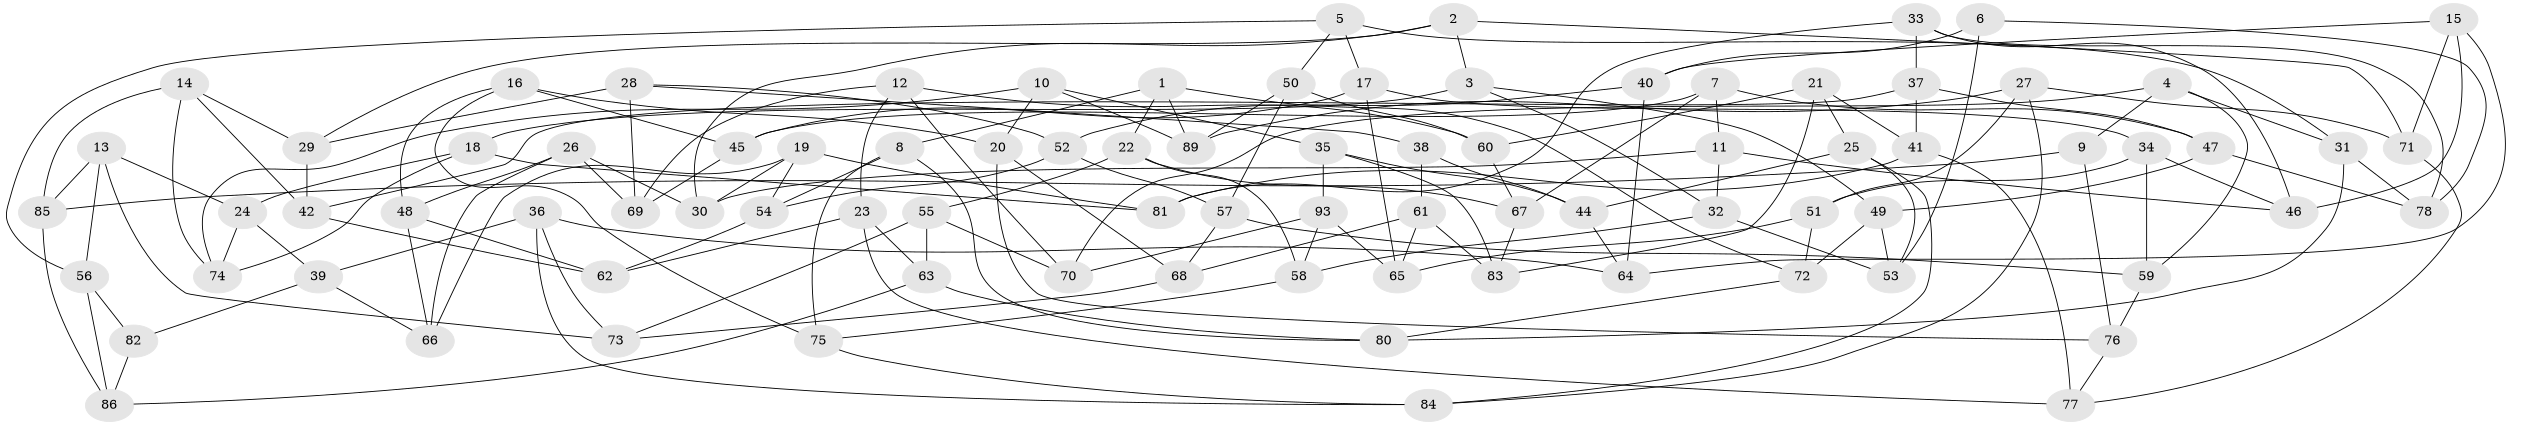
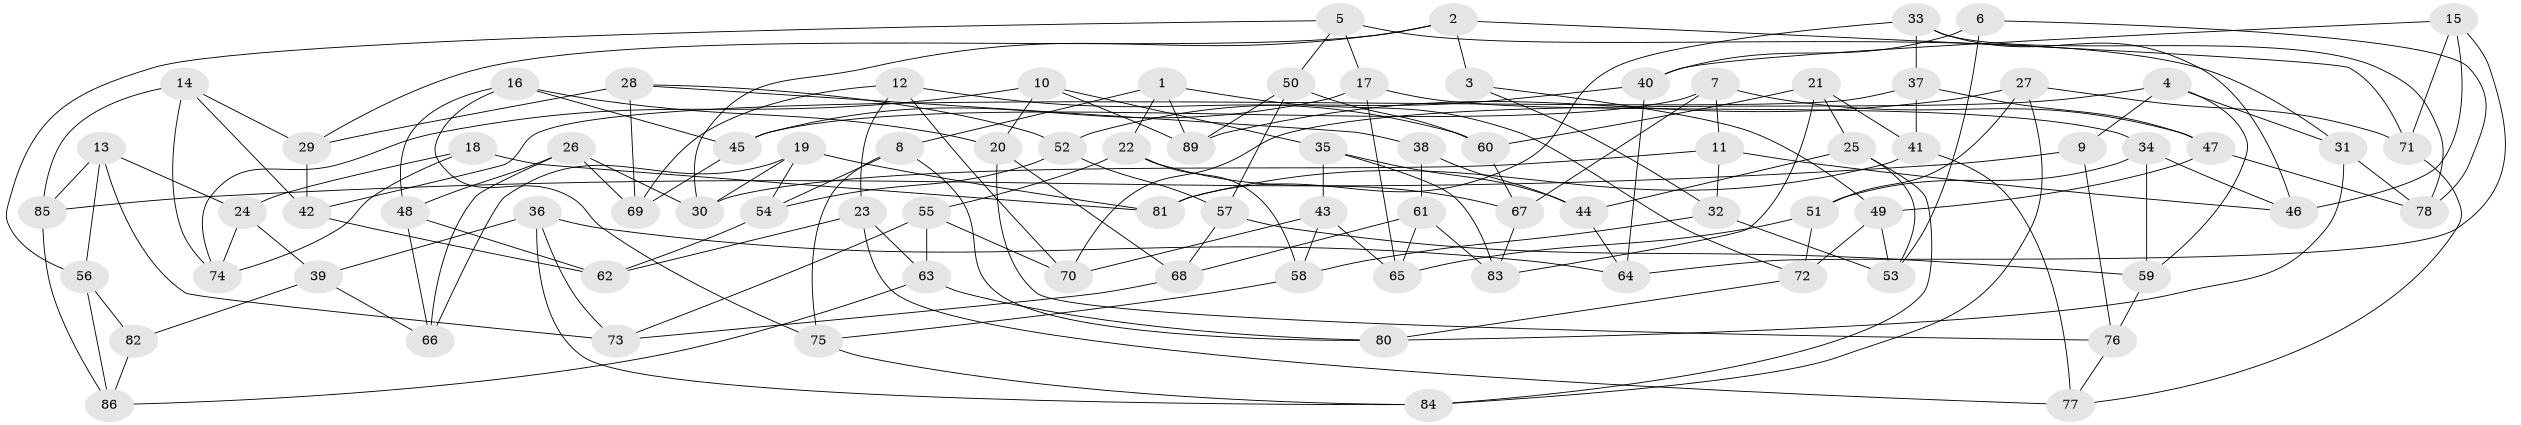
  graph {
    node [color=gray90 style=filled]
    1
    8
    22
    72
    n5 [label=89]
    54
    75
    80
    67
    55
    58
    2
    3
    29
    30
    71
    18
    32
    49
    42
    77
    74
    24
    81
    53
    4
    9
    31
    59
    70
    76
    85
    78
    5
    17
    50
    56
    45
    34
    65
    60
    57
    82
    86
    6
    40
    64
    52
    7
    11
    47
    46
    69
    83
    62
    84
    38
    44
    61
    10
    20
    35
    68
-   43 [label=93]
+   43
    12
    23
    63
    13
    73
    39
    14
    15
    16
    48
    66
    51
    19
    21
    25
    41
    26
    27
    28
    33
    37
    36
    1 -- 8
    1 -- 22
    1 -- 72
    1 -- n5
    8 -- 54
    8 -- 75
    8 -- 80
    22 -- 67
    22 -- 55
    22 -- 58
    72 -- 80
    54 -- 62
    75 -- 84
    67 -- 83
    55 -- 70
    55 -- 63
    55 -- 73
    58 -- 75
    2 -- 3
    2 -- 29
    2 -- 30
    2 -- 71
-   3 -- 18
    3 -- 32
    3 -- 49
    29 -- 42
    71 -- 77
    18 -- 74
    18 -- 24
    18 -- 81
    32 -- 58
    32 -- 53
    49 -- 72
    49 -- 53
    42 -- 62
    24 -- 74
    24 -- 39
    4 -- 9
    4 -- 31
    4 -- 59
    4 -- 70
    9 -- 76
    9 -- 85
    31 -- 80
    31 -- 78
    59 -- 76
    76 -- 77
    85 -- 86
    5 -- 31
    5 -- 17
    5 -- 50
    5 -- 56
    17 -- 45
    17 -- 34
    17 -- 65
    50 -- n5
    50 -- 60
    50 -- 57
    56 -- 82
    56 -- 86
    45 -- 69
    34 -- 59
    34 -- 46
    34 -- 51
    60 -- 67
    57 -- 59
    57 -- 68
    82 -- 86
    6 -- 53
    6 -- 78
    6 -- 40
    40 -- 64
    40 -- 52
    52 -- 54
    52 -- 57
    7 -- 67
    7 -- 45
    7 -- 11
    7 -- 47
    11 -- 30
    11 -- 32
    11 -- 46
    47 -- 49
    47 -- 78
    38 -- 44
    38 -- 61
    44 -- 64
    61 -- 65
    61 -- 83
    61 -- 68
    10 -- n5
    10 -- 74
    10 -- 20
    10 -- 35
    20 -- 76
    20 -- 68
    35 -- 83
    35 -- 44
    35 -- 43
    68 -- 73
    43 -- 58
    43 -- 70
    43 -- 65
    12 -- 70
    12 -- 60
    12 -- 69
    12 -- 23
    23 -- 77
    23 -- 62
    23 -- 63
    63 -- 80
    63 -- 86
    13 -- 24
    13 -- 85
    13 -- 56
    13 -- 73
    39 -- 82
    39 -- 66
    14 -- 29
    14 -- 42
    14 -- 74
    14 -- 85
    15 -- 71
    15 -- 40
    15 -- 64
    15 -- 46
    16 -- 75
    16 -- 45
    16 -- 20
    16 -- 48
    48 -- 62
    48 -- 66
    51 -- 72
    51 -- 65
    19 -- 54
    19 -- 30
    19 -- 81
    19 -- 66
    21 -- 60
    21 -- 83
    21 -- 25
    21 -- 41
    25 -- 53
    25 -- 84
    25 -- 44
    41 -- 77
    41 -- 81
    26 -- 30
    26 -- 69
    26 -- 48
    26 -- 66
    27 -- n5
    27 -- 71
    27 -- 84
    27 -- 51
    28 -- 29
    28 -- 52
    28 -- 69
    28 -- 38
    33 -- 81
    33 -- 78
    33 -- 46
    33 -- 37
    37 -- 42
    37 -- 47
    37 -- 41
    36 -- 64
    36 -- 84
    36 -- 73
    36 -- 39
  }
